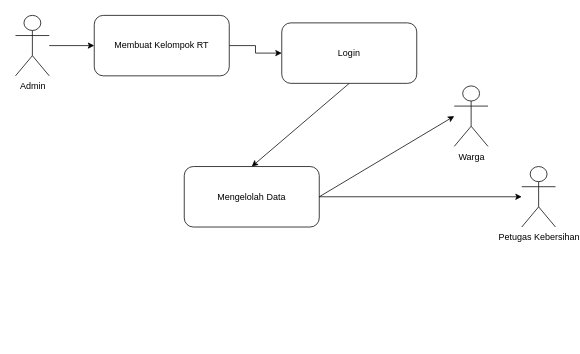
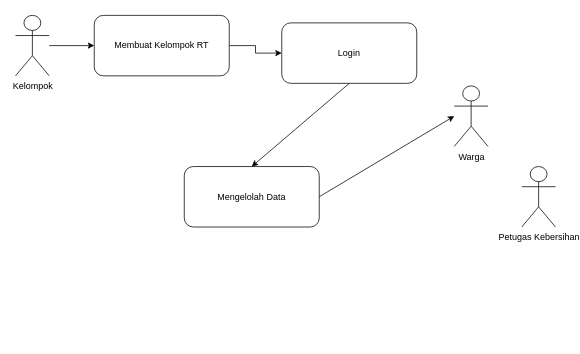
  <mxCell id="0" />
  <mxCell id="1" parent="0" />
  <mxCell id="2" value="" style="group" vertex="1" connectable="0" parent="1"><mxGeometry x="20" y="20" width="720" height="430" as="geometry" /></mxCell>
  <mxCell id="3" value="" style="edgeStyle=orthogonalEdgeStyle;rounded=0;orthogonalLoop=1;jettySize=auto;html=1;entryX=0;entryY=0.5;entryDx=0;entryDy=0;" parent="2" source="4" target="6" edge="1"><mxGeometry relative="1" as="geometry"><mxPoint x="210" y="40.312" as="targetPoint" /></mxGeometry></mxCell>
- <mxCell id="4" value="Admin" style="shape=umlActor;verticalLabelPosition=bottom;verticalAlign=top;html=1;outlineConnect=0;" parent="2" vertex="1"><mxGeometry width="45" height="80.625" as="geometry" /></mxCell>
+ <mxCell id="4" value="Kelompok" style="shape=umlActor;verticalLabelPosition=bottom;verticalAlign=top;html=1;outlineConnect=0;" parent="2" vertex="1"><mxGeometry width="45" height="80.625" as="geometry" /></mxCell>
  <mxCell id="5" value="" style="edgeStyle=orthogonalEdgeStyle;rounded=0;orthogonalLoop=1;jettySize=auto;html=1;" edge="1" parent="2" source="6" target="13"><mxGeometry relative="1" as="geometry" /></mxCell>
  <mxCell id="6" value="Membuat Kelompok RT" style="rounded=1;whiteSpace=wrap;html=1;" vertex="1" parent="2"><mxGeometry x="105" width="180" height="80.625" as="geometry" /></mxCell>
  <mxCell id="7" value="Mengelolah Data" style="rounded=1;whiteSpace=wrap;html=1;" vertex="1" parent="2"><mxGeometry x="225" y="201.562" width="180" height="80.625" as="geometry" /></mxCell>
  <mxCell id="8" value="" style="endArrow=classic;html=1;rounded=0;exitX=0.5;exitY=1;exitDx=0;exitDy=0;entryX=0.5;entryY=0;entryDx=0;entryDy=0;" edge="1" parent="2" source="13" target="7"><mxGeometry width="50" height="50" relative="1" as="geometry"><mxPoint x="510" y="255.312" as="sourcePoint" /><mxPoint x="585" y="188.125" as="targetPoint" /></mxGeometry></mxCell>
  <mxCell id="9" value="" style="endArrow=classic;html=1;rounded=0;exitX=1;exitY=0.5;exitDx=0;exitDy=0;" edge="1" parent="2" source="7"><mxGeometry width="50" height="50" relative="1" as="geometry"><mxPoint x="510" y="376.25" as="sourcePoint" /><mxPoint x="585" y="134.375" as="targetPoint" /></mxGeometry></mxCell>
- <mxCell id="10" value="" style="endArrow=classic;html=1;rounded=0;exitX=1;exitY=0.5;exitDx=0;exitDy=0;" edge="1" parent="2" source="7" target="12"><mxGeometry width="50" height="50" relative="1" as="geometry"><mxPoint x="420" y="255.312" as="sourcePoint" /><mxPoint x="585" y="241.875" as="targetPoint" /></mxGeometry></mxCell>
  <mxCell id="11" value="Warga&lt;span style=&quot;color: rgba(0, 0, 0, 0); font-family: monospace; font-size: 0px; text-align: start;&quot;&gt;%3CmxGraphModel%3E%3Croot%3E%3CmxCell%20id%3D%220%22%2F%3E%3CmxCell%20id%3D%221%22%20parent%3D%220%22%2F%3E%3CmxCell%20id%3D%222%22%20value%3D%22%22%20style%3D%22endArrow%3Dclassic%3Bhtml%3D1%3Brounded%3D0%3BexitX%3D1%3BexitY%3D0.5%3BexitDx%3D0%3BexitDy%3D0%3B%22%20edge%3D%221%22%20parent%3D%221%22%3E%3CmxGeometry%20width%3D%2250%22%20height%3D%2250%22%20relative%3D%221%22%20as%3D%22geometry%22%3E%3CmxPoint%20x%3D%22320%22%20y%3D%22230%22%20as%3D%22sourcePoint%22%2F%3E%3CmxPoint%20x%3D%22440%22%20y%3D%22230%22%20as%3D%22targetPoint%22%2F%3E%3C%2FmxGeometry%3E%3C%2FmxCell%3E%3C%2Froot%3E%3C%2FmxGraphModel%3E&lt;/span&gt;" style="shape=umlActor;verticalLabelPosition=bottom;verticalAlign=top;html=1;outlineConnect=0;" vertex="1" parent="2"><mxGeometry x="585" y="94.062" width="45" height="80.625" as="geometry" /></mxCell>
  <mxCell id="12" value="Petugas Kebersihan" style="shape=umlActor;verticalLabelPosition=bottom;verticalAlign=top;html=1;outlineConnect=0;" vertex="1" parent="2"><mxGeometry x="675" y="201.562" width="45" height="80.625" as="geometry" /></mxCell>
  <mxCell id="13" value="Login" style="rounded=1;whiteSpace=wrap;html=1;" vertex="1" parent="2"><mxGeometry x="355" y="10" width="180" height="80.625" as="geometry" /></mxCell>
